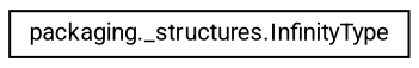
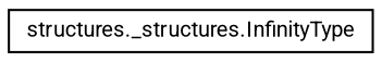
  digraph {
    rankdir=TB
    fontname=Roboto
-   n1 [color=black fillcolor=white fontname=Roboto fontsize=10 height=0.2 label="packaging._structures.InfinityType" shape=record style=filled width=0.4]
+   n1 [color=black fillcolor=white fontname=Roboto fontsize=10 height=0.2 label="structures._structures.InfinityType" shape=record style=filled width=0.4]
  }
